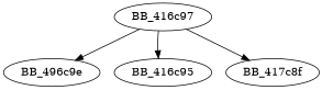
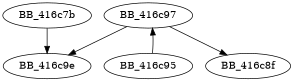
  digraph {
-   BB_416c9e [label=BB_496c9e]
+   BB_416c7b
+   BB_416c9e
    BB_416c95
    BB_416c97
-   BB_416c8f [label=BB_417c8f]
-   BB_416c97 -> BB_416c95
+   BB_416c8f
+   BB_416c7b -> BB_416c9e
+   BB_416c95 -> BB_416c97
    BB_416c97 -> BB_416c9e
    BB_416c97 -> BB_416c8f
  }
